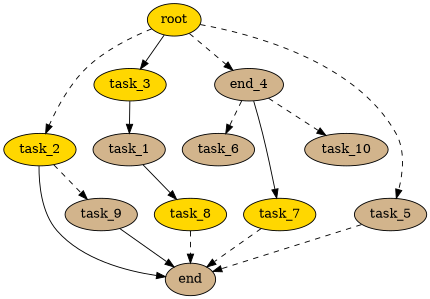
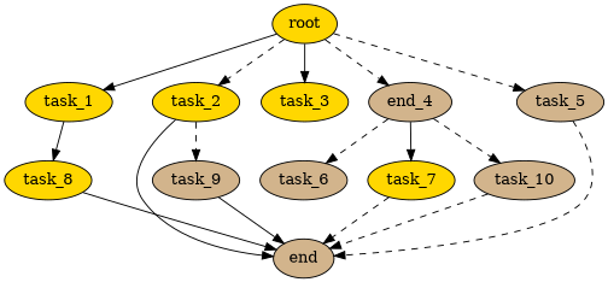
  digraph {
    node [fillcolor=gold style=filled]
    edge [style=dashed]
    root
-   task_1 [fillcolor=tan]
+   task_1
    task_2
    task_3
    n5 [fillcolor=tan label=end_4]
    task_5 [fillcolor=tan]
    task_8
    end [fillcolor=tan]
    task_9 [fillcolor=tan]
    task_6 [fillcolor=tan]
    task_7
    task_10 [fillcolor=tan]
-   task_3 -> task_1 [style=solid]
+   root -> task_1 [style=solid]
    root -> task_2
    root -> task_3 [style=solid]
    root -> n5
    root -> task_5
    task_1 -> task_8 [style=solid]
    task_2 -> end [style=solid]
    task_2 -> task_9
    n5 -> task_6
    n5 -> task_7 [style=solid]
    n5 -> task_10
    task_5 -> end
-   task_8 -> end
+   task_8 -> end [style=solid]
    task_9 -> end [style=solid]
    task_7 -> end
+   task_10 -> end
  }
